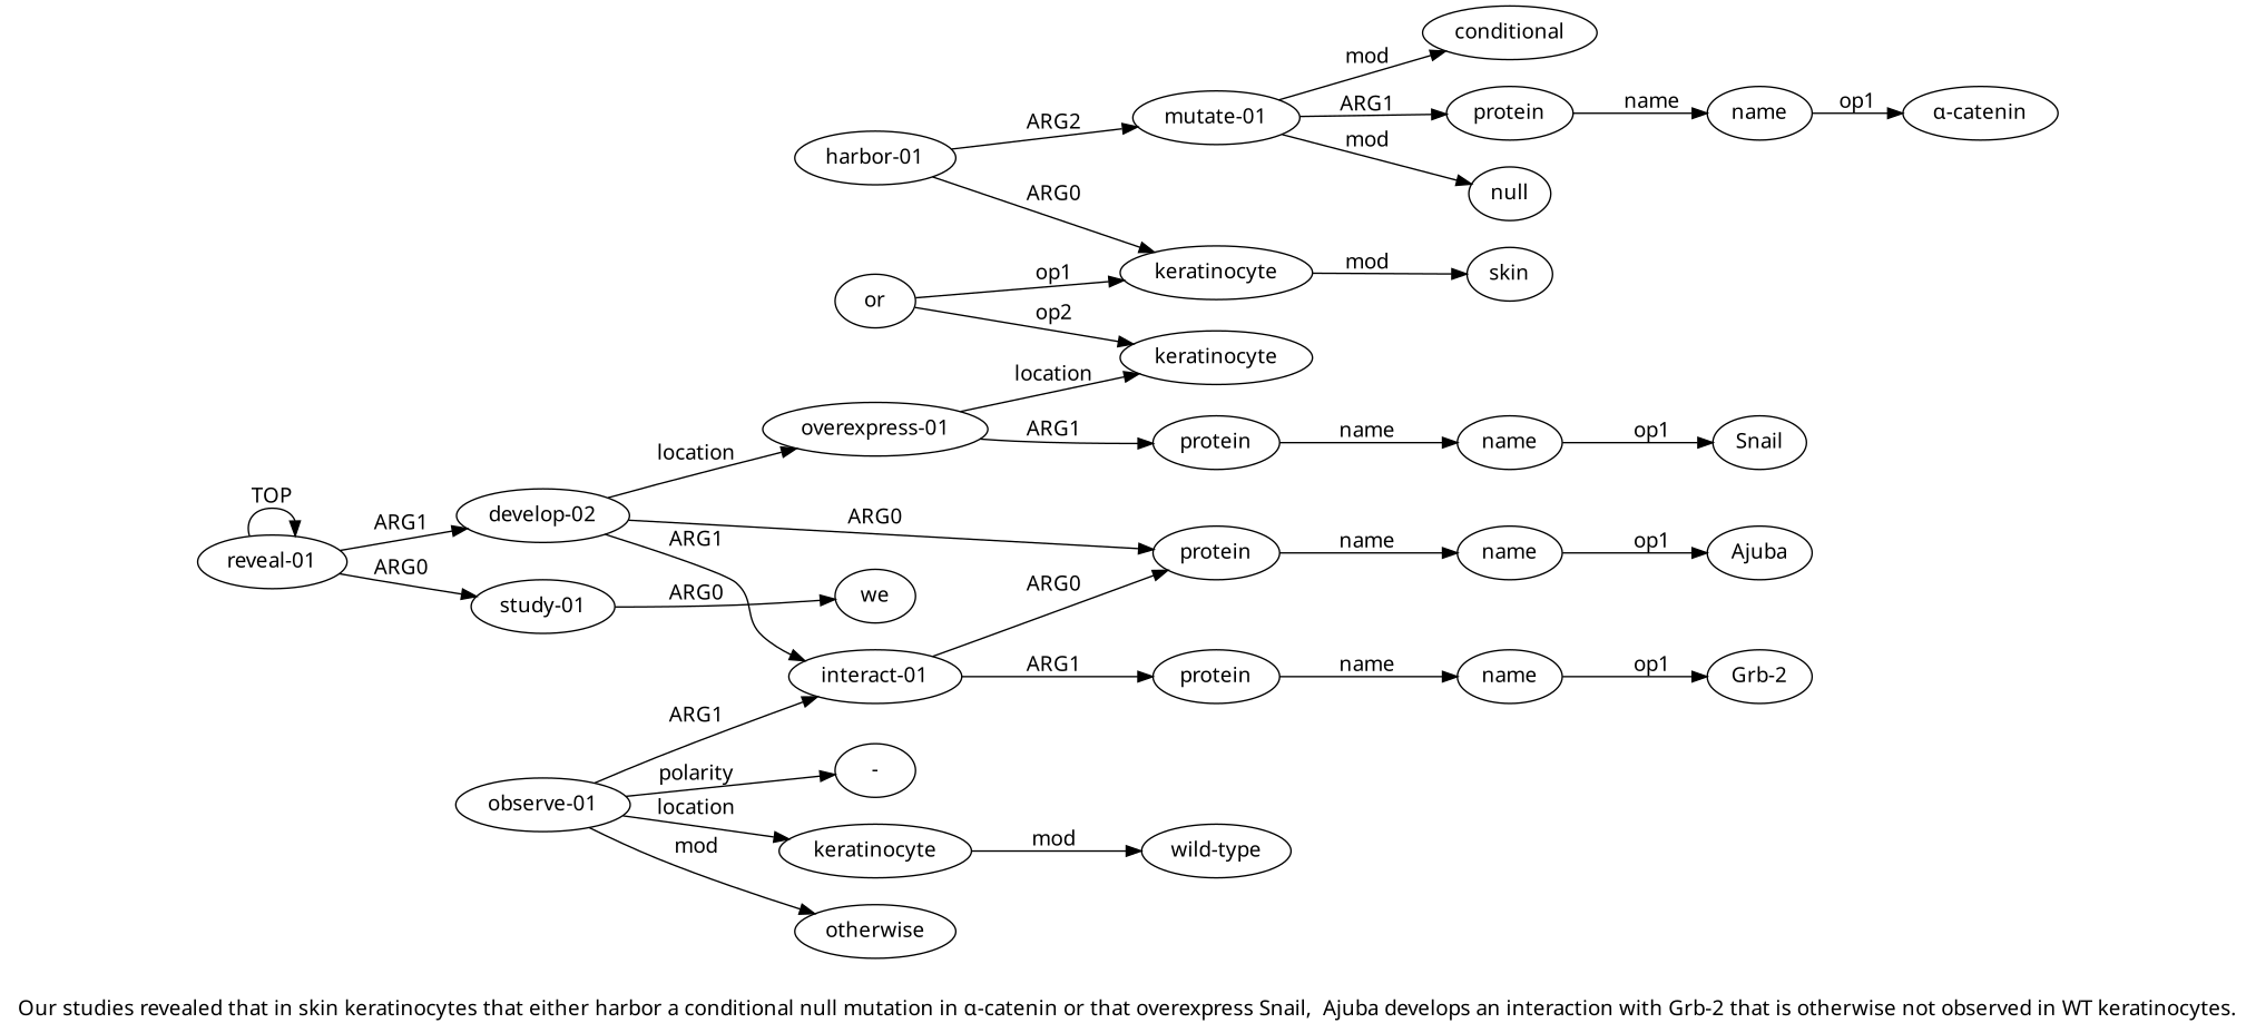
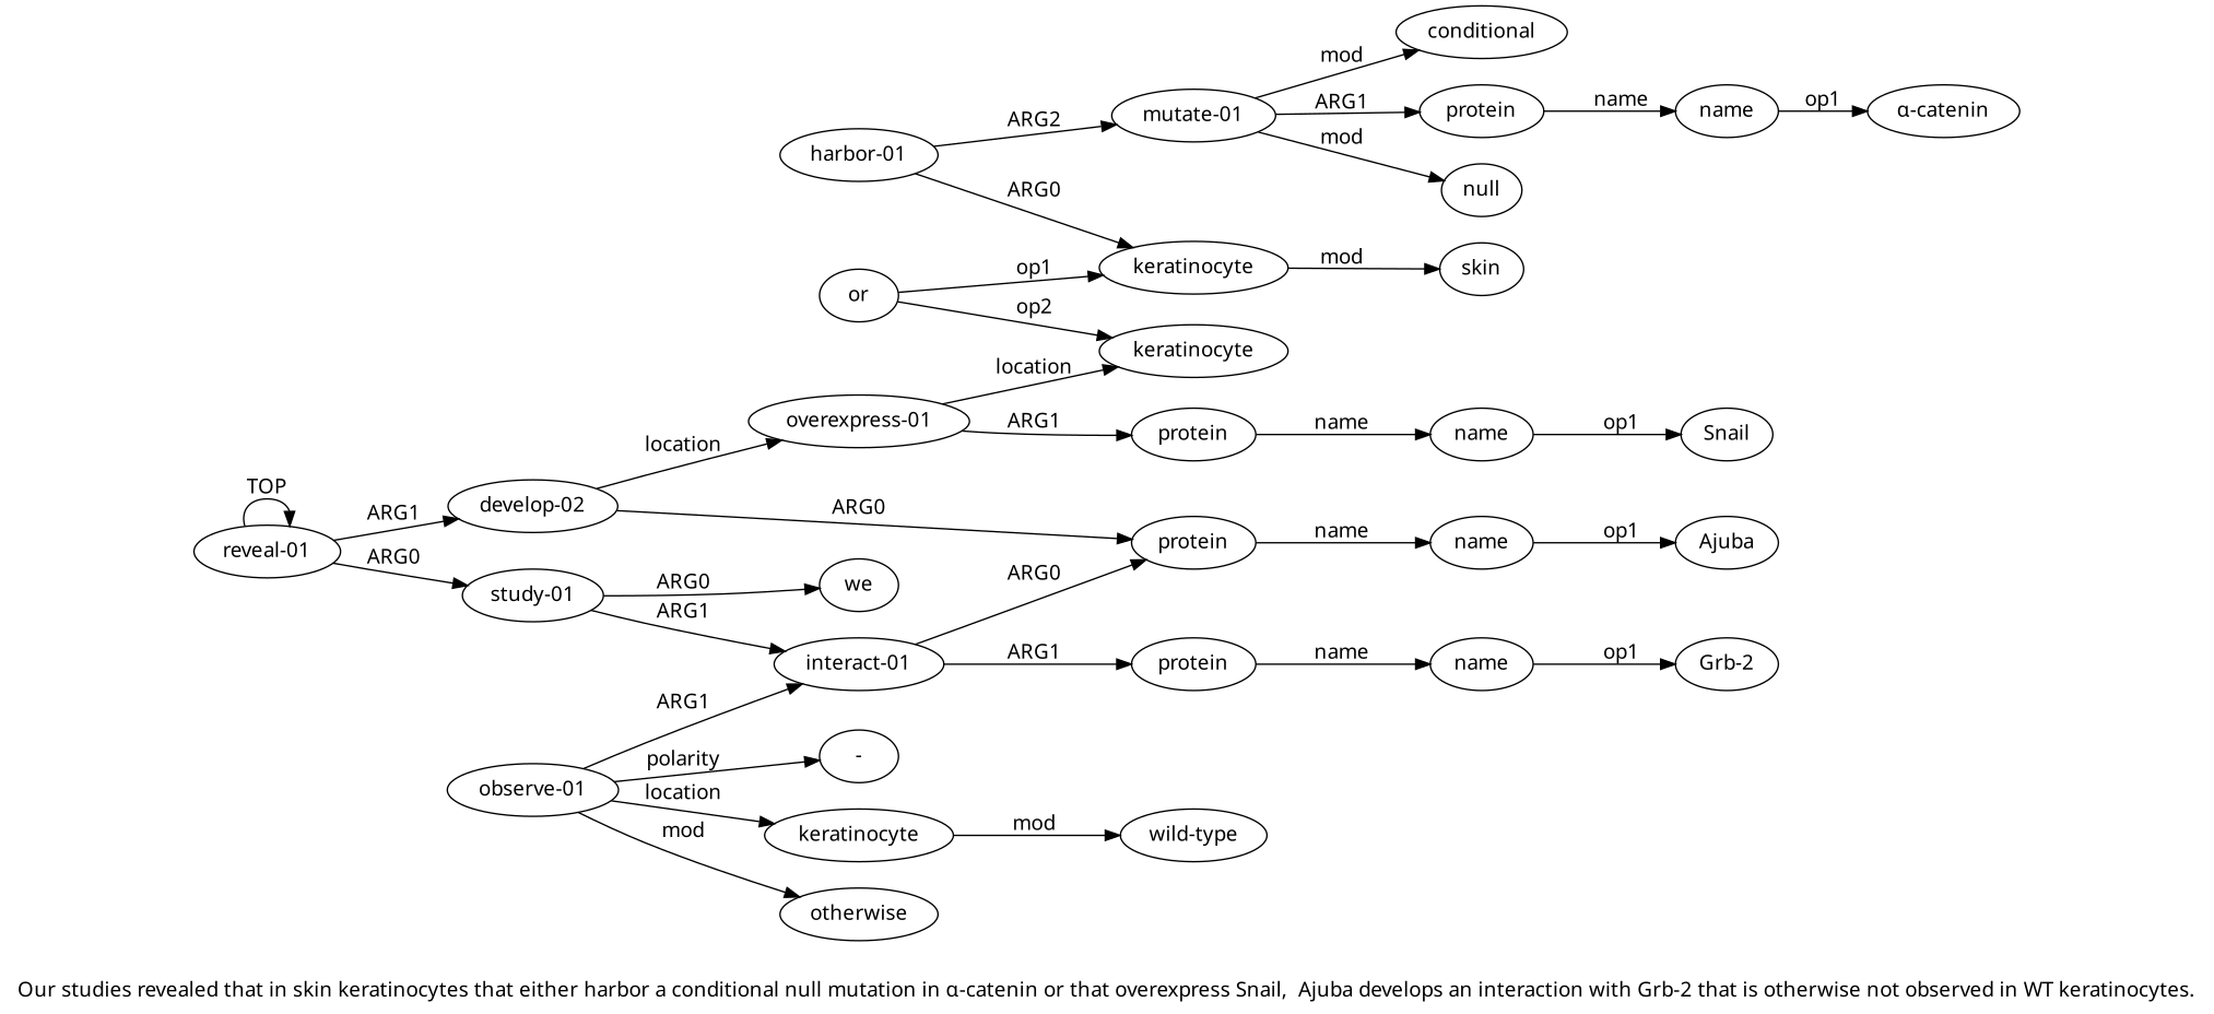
  digraph {
    fontname="Noto Sans"
    label="Our studies revealed that in skin keratinocytes that either harbor a conditional null mutation in α-catenin or that overexpress Snail,  Ajuba develops an interaction with Grb-2 that is otherwise not observed in WT keratinocytes."
    rankdir=LR
    node [color=black fontname="Noto Sans" gold_ind=-1 gold_label=protein test_ind=-1 test_label=protein]
    edge [color=black fontname="Noto Sans" gold_label=ARG1 test_label=ARG1]
    n1 [gold_ind=20 gold_label=conditional label=conditional test_ind=20 test_label=conditional]
    n2 [gold_ind=21 gold_label=skin label=skin test_ind=21 test_label=skin]
    n3 [gold_ind=22 gold_label=keratinocyte label=keratinocyte test_ind=22 test_label=keratinocyte]
    n4 [gold_ind=23 gold_label="overexpress-01" label="overexpress-01" test_ind=23 test_label="overexpress-01"]
    n5 [gold_ind=24 label=protein test_ind=24]
    n6 [gold_ind=25 gold_label=name label=name test_ind=25 test_label=name]
    n7 [gold_label=Snail label=Snail test_label=Snail]
    n8 [gold_label="-" label="-" test_label="-"]
    n9 [gold_label="Grb-2" label="Grb-2" test_label="Grb-2"]
    n10 [gold_label=Ajuba label=Ajuba test_label=Ajuba]
    n11 [gold_label="α-catenin" label="α-catenin" test_label="α-catenin"]
    n12 [gold_ind=15 gold_label="harbor-01" label="harbor-01" test_ind=15 test_label="harbor-01"]
    n13 [gold_ind=14 gold_label=keratinocyte label=keratinocyte test_ind=14 test_label=keratinocyte]
    n14 [gold_ind=16 gold_label="mutate-01" label="mutate-01" test_ind=16 test_label="mutate-01"]
    n15 [gold_ind=17 label=protein test_ind=17]
    n16 [gold_ind=19 gold_label=null label=null test_ind=19 test_label=null]
    n17 [gold_ind=18 gold_label=name label=name test_ind=18 test_label=name]
    n18 [gold_ind=11 gold_label=keratinocyte label=keratinocyte test_ind=11 test_label=keratinocyte]
    n19 [gold_ind=12 gold_label="wild-type" label="wild-type" test_ind=12 test_label="wild-type"]
    n20 [gold_ind=10 gold_label=otherwise label=otherwise test_ind=10 test_label=otherwise]
    n21 [gold_ind=13 gold_label=or label=or test_ind=13 test_label=or]
    n22 [gold_ind=1 gold_label="study-01" label="study-01" test_ind=1 test_label="study-01"]
    n23 [gold_ind=2 gold_label=we label=we test_ind=2 test_label=we]
    n24 [gold_ind=0 gold_label="reveal-01" label="reveal-01" test_ind=0 test_label="reveal-01"]
    n25 [gold_ind=3 gold_label="develop-02" label="develop-02" test_ind=3 test_label="develop-02"]
    n26 [gold_ind=4 label=protein test_ind=4]
    n27 [gold_ind=6 gold_label="interact-01" label="interact-01" test_ind=6 test_label="interact-01"]
    n28 [gold_ind=5 gold_label=name label=name test_ind=5 test_label=name]
    n29 [gold_ind=7 label=protein test_ind=7]
    n30 [gold_ind=8 gold_label=name label=name test_ind=8 test_label=name]
    n31 [gold_ind=9 gold_label="observe-01" label="observe-01" test_ind=9 test_label="observe-01"]
    n4 -> n3 [gold_label=location label=location test_label=location]
    n4 -> n5 [label=ARG1]
    n5 -> n6 [gold_label=name label=name test_label=name]
    n6 -> n7 [gold_label=op1 label=op1 test_label=op1]
    n12 -> n13 [gold_label=ARG0 label=ARG0 test_label=ARG0]
    n12 -> n14 [label=ARG2]
    n13 -> n2 [gold_label=mod label=mod test_label=mod]
    n14 -> n1 [gold_label=mod label=mod test_label=mod]
    n14 -> n15 [label=ARG1]
    n14 -> n16 [gold_label=mod label=mod test_label=mod]
    n15 -> n17 [gold_label=name label=name test_label=name]
    n17 -> n11 [gold_label=op1 label=op1 test_label=op1]
    n18 -> n19 [gold_label=mod label=mod test_label=mod]
    n21 -> n3 [gold_label=op2 label=op2 test_label=op2]
    n21 -> n13 [gold_label=op1 label=op1 test_label=op1]
    n22 -> n23 [gold_label=ARG0 label=ARG0 test_label=ARG0]
    n24 -> n22 [gold_label=ARG0 label=ARG0 test_label=ARG0]
    n24 -> n24 [gold_label=TOP label=TOP test_label=TOP]
    n24 -> n25 [label=ARG1]
    n25 -> n4 [gold_label=location label=location test_label=location]
    n25 -> n26 [gold_label=ARG0 label=ARG0 test_label=ARG0]
-   n25 -> n27 [label=ARG1]
+   n22 -> n27 [label=ARG1]
    n26 -> n28 [gold_label=name label=name test_label=name]
    n27 -> n26 [gold_label=ARG0 label=ARG0 test_label=ARG0]
    n27 -> n29 [label=ARG1]
    n28 -> n10 [gold_label=op1 label=op1 test_label=op1]
    n29 -> n30 [gold_label=name label=name test_label=name]
    n30 -> n9 [gold_label=op1 label=op1 test_label=op1]
    n31 -> n8 [gold_label=polarity label=polarity test_label=polarity]
    n31 -> n18 [gold_label=location label=location test_label=location]
    n31 -> n20 [gold_label=mod label=mod test_label=mod]
    n31 -> n27 [label=ARG1]
  }
